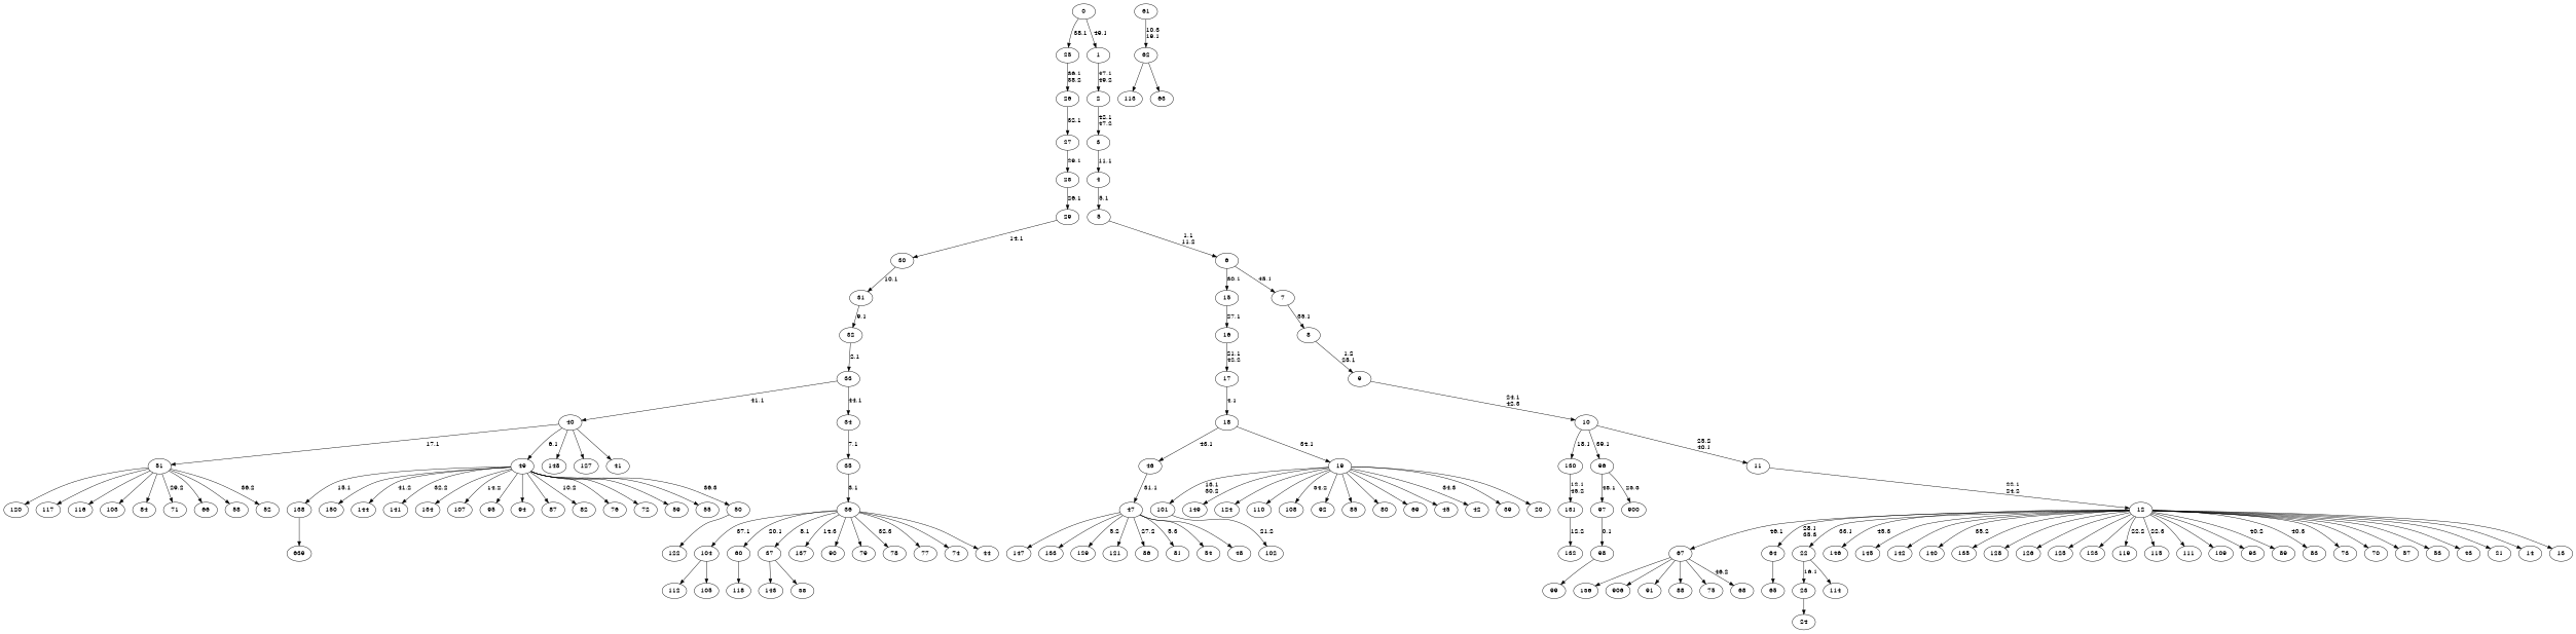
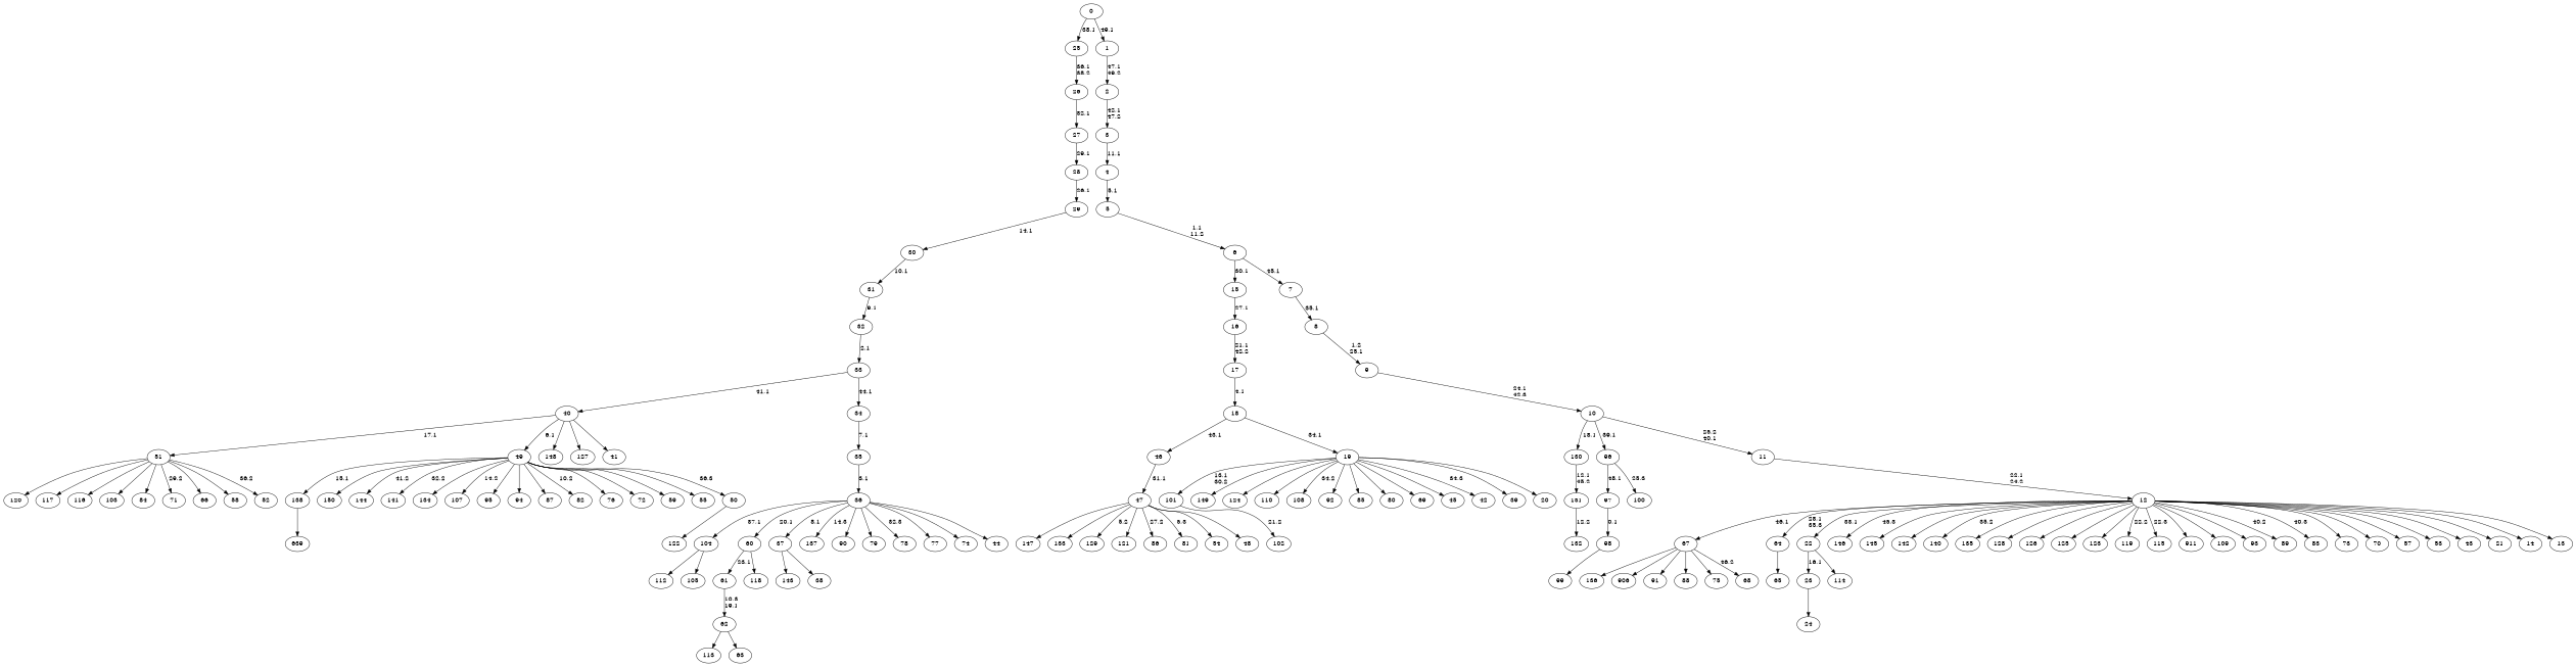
  digraph {
    n1 [label=639]
    138
    131
    132
    130
    104
    112
    105
    101
    102
    98
    99
    97
    96
-   100 [label=900]
+   100
    67
    136
    n18 [label=906]
    91
    88
    75
    68
    64
    65
    62
    113
    63
    61
    60
    118
    51
    120
    117
    116
    103
    84
    71
    66
    58
    52
    49
    150
    144
    141
    134
    107
    95
    94
    87
    82
    76
    72
    59
    55
    50
    122
    47
    147
    133
    129
    121
    86
    81
    54
    48
    46
    40
    148
    127
    41
    37
    143
    38
    36
    137
    90
    79
    78
    77
    74
    44
    35
    34
    33
    32
    31
    30
    29
    28
    27
    26
    25
    23
    24
    22
    114
    19
    149
    124
    110
    108
    92
    85
    80
    69
    45
    42
    39
    20
    18
    17
    16
    15
    12
    146
    145
    142
    140
    135
    128
    126
    125
    123
    119
    115
-   111
+   111 [label=911]
    109
    93
    89
    83
    73
    70
    57
    53
    43
    21
    14
    13
    11
    10
    9
    8
    7
    6
    5
    4
    3
    2
    1
    0
    138 -> n1
    131 -> 132 [label="12,2"]
    130 -> 131 [label="12,1\n45,2"]
    104 -> 112
    104 -> 105
    101 -> 102 [label="21,2"]
    98 -> 99
    97 -> 98 [label="0,1"]
    96 -> 97 [label="48,1"]
    96 -> 100 [label="25,3"]
    67 -> 136
    67 -> n18
    67 -> 91
    67 -> 88
    67 -> 75
    67 -> 68 [label="46,2"]
    64 -> 65
    62 -> 113
    62 -> 63
    61 -> 62 [label="10,3\n19,1"]
+   60 -> 61 [label="23,1"]
    60 -> 118
    51 -> 120
    51 -> 117
    51 -> 116
    51 -> 103
    51 -> 84
    51 -> 71 [label="29,2"]
    51 -> 66
    51 -> 58
    51 -> 52 [label="36,2"]
    49 -> 138 [label="15,1"]
    49 -> 150
    49 -> 144 [label="41,2"]
    49 -> 141 [label="32,2"]
    49 -> 134
    49 -> 107 [label="14,2"]
    49 -> 95
    49 -> 94
    49 -> 87
    49 -> 82 [label="10,2"]
    49 -> 76
    49 -> 72
    49 -> 59
    49 -> 55
    49 -> 50 [label="36,3"]
    50 -> 122
    47 -> 147
    47 -> 133
    47 -> 129 [label="5,2"]
    47 -> 121
    47 -> 86 [label="27,2"]
    47 -> 81 [label="5,3"]
    47 -> 54
    47 -> 48
    46 -> 47 [label="31,1"]
    40 -> 51 [label="17,1"]
    40 -> 49 [label="6,1"]
    40 -> 148
    40 -> 127
    40 -> 41
    37 -> 143
    37 -> 38
    36 -> 104 [label="37,1"]
    36 -> 60 [label="20,1"]
    36 -> 37 [label="8,1"]
    36 -> 137 [label="14,3"]
    36 -> 90
    36 -> 79
    36 -> 78 [label="32,3"]
    36 -> 77
    36 -> 74
    36 -> 44
    35 -> 36 [label="3,1"]
    34 -> 35 [label="7,1"]
    33 -> 40 [label="41,1"]
    33 -> 34 [label="44,1"]
    32 -> 33 [label="2,1"]
    31 -> 32 [label="9,1"]
    30 -> 31 [label="10,1"]
    29 -> 30 [label="14,1"]
    28 -> 29 [label="26,1"]
    27 -> 28 [label="29,1"]
    26 -> 27 [label="32,1"]
    25 -> 26 [label="36,1\n38,2"]
    23 -> 24
    22 -> 23 [label="16,1"]
    22 -> 114
    19 -> 101 [label="13,1\n30,2"]
    19 -> 149
    19 -> 124
    19 -> 110
    19 -> 108 [label="34,2"]
    19 -> 92
    19 -> 85
    19 -> 80
    19 -> 69
    19 -> 45
    19 -> 42 [label="34,3"]
    19 -> 39
    19 -> 20
    18 -> 46 [label="43,1"]
    18 -> 19 [label="34,1"]
    17 -> 18 [label="4,1"]
    16 -> 17 [label="21,1\n42,2"]
    15 -> 16 [label="27,1"]
    12 -> 67 [label="46,1"]
    12 -> 64 [label="28,1\n35,3"]
    12 -> 22 [label="33,1"]
    12 -> 146 [label="45,3"]
    12 -> 145
    12 -> 142
    12 -> 140 [label="35,2"]
    12 -> 135
    12 -> 128
    12 -> 126
    12 -> 125
    12 -> 123
    12 -> 119 [label="22,2"]
    12 -> 115 [label="22,3"]
    12 -> 111
    12 -> 109
    12 -> 93
    12 -> 89 [label="40,2"]
    12 -> 83 [label="40,3"]
    12 -> 73
    12 -> 70
    12 -> 57
    12 -> 53
    12 -> 43
    12 -> 21
    12 -> 14
    12 -> 13
    11 -> 12 [label="22,1\n24,2"]
    10 -> 130 [label="18,1"]
    10 -> 96 [label="39,1"]
    10 -> 11 [label="25,2\n40,1"]
    9 -> 10 [label="24,1\n42,3"]
    8 -> 9 [label="1,2\n25,1"]
    7 -> 8 [label="35,1"]
    6 -> 15 [label="30,1"]
    6 -> 7 [label="45,1"]
    5 -> 6 [label="1,1\n11,2"]
    4 -> 5 [label="5,1"]
    3 -> 4 [label="11,1"]
    2 -> 3 [label="42,1\n47,2"]
    1 -> 2 [label="47,1\n49,2"]
    0 -> 25 [label="38,1"]
    0 -> 1 [label="49,1"]
  }
